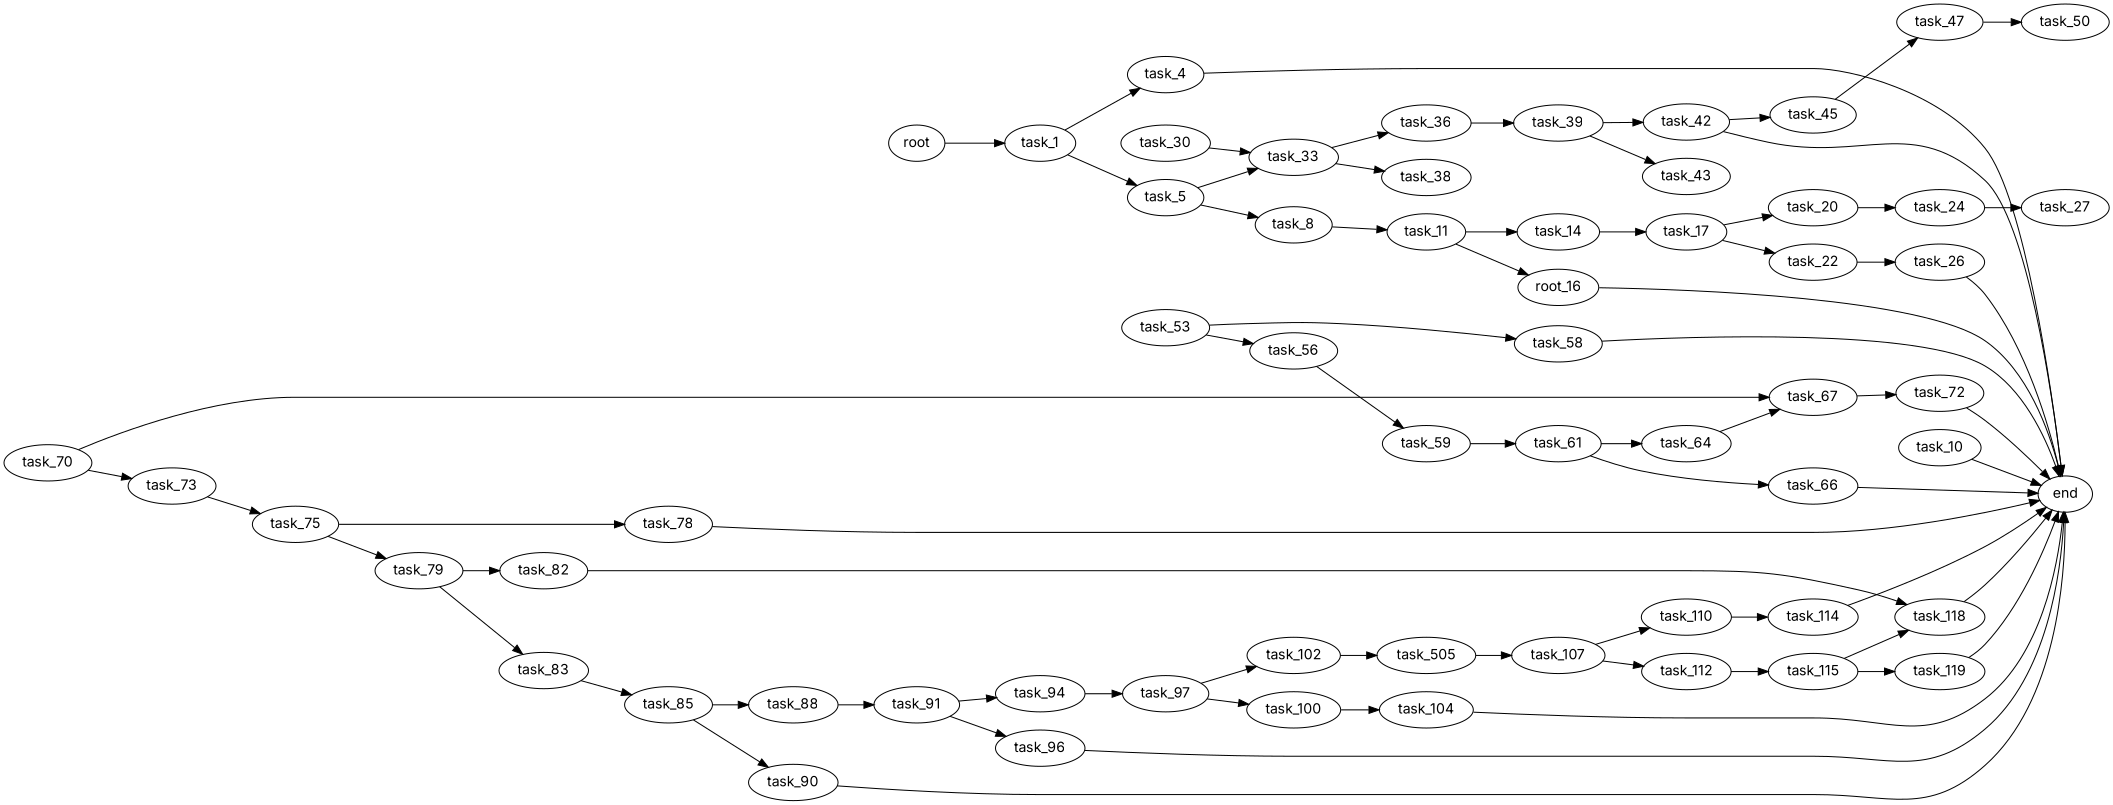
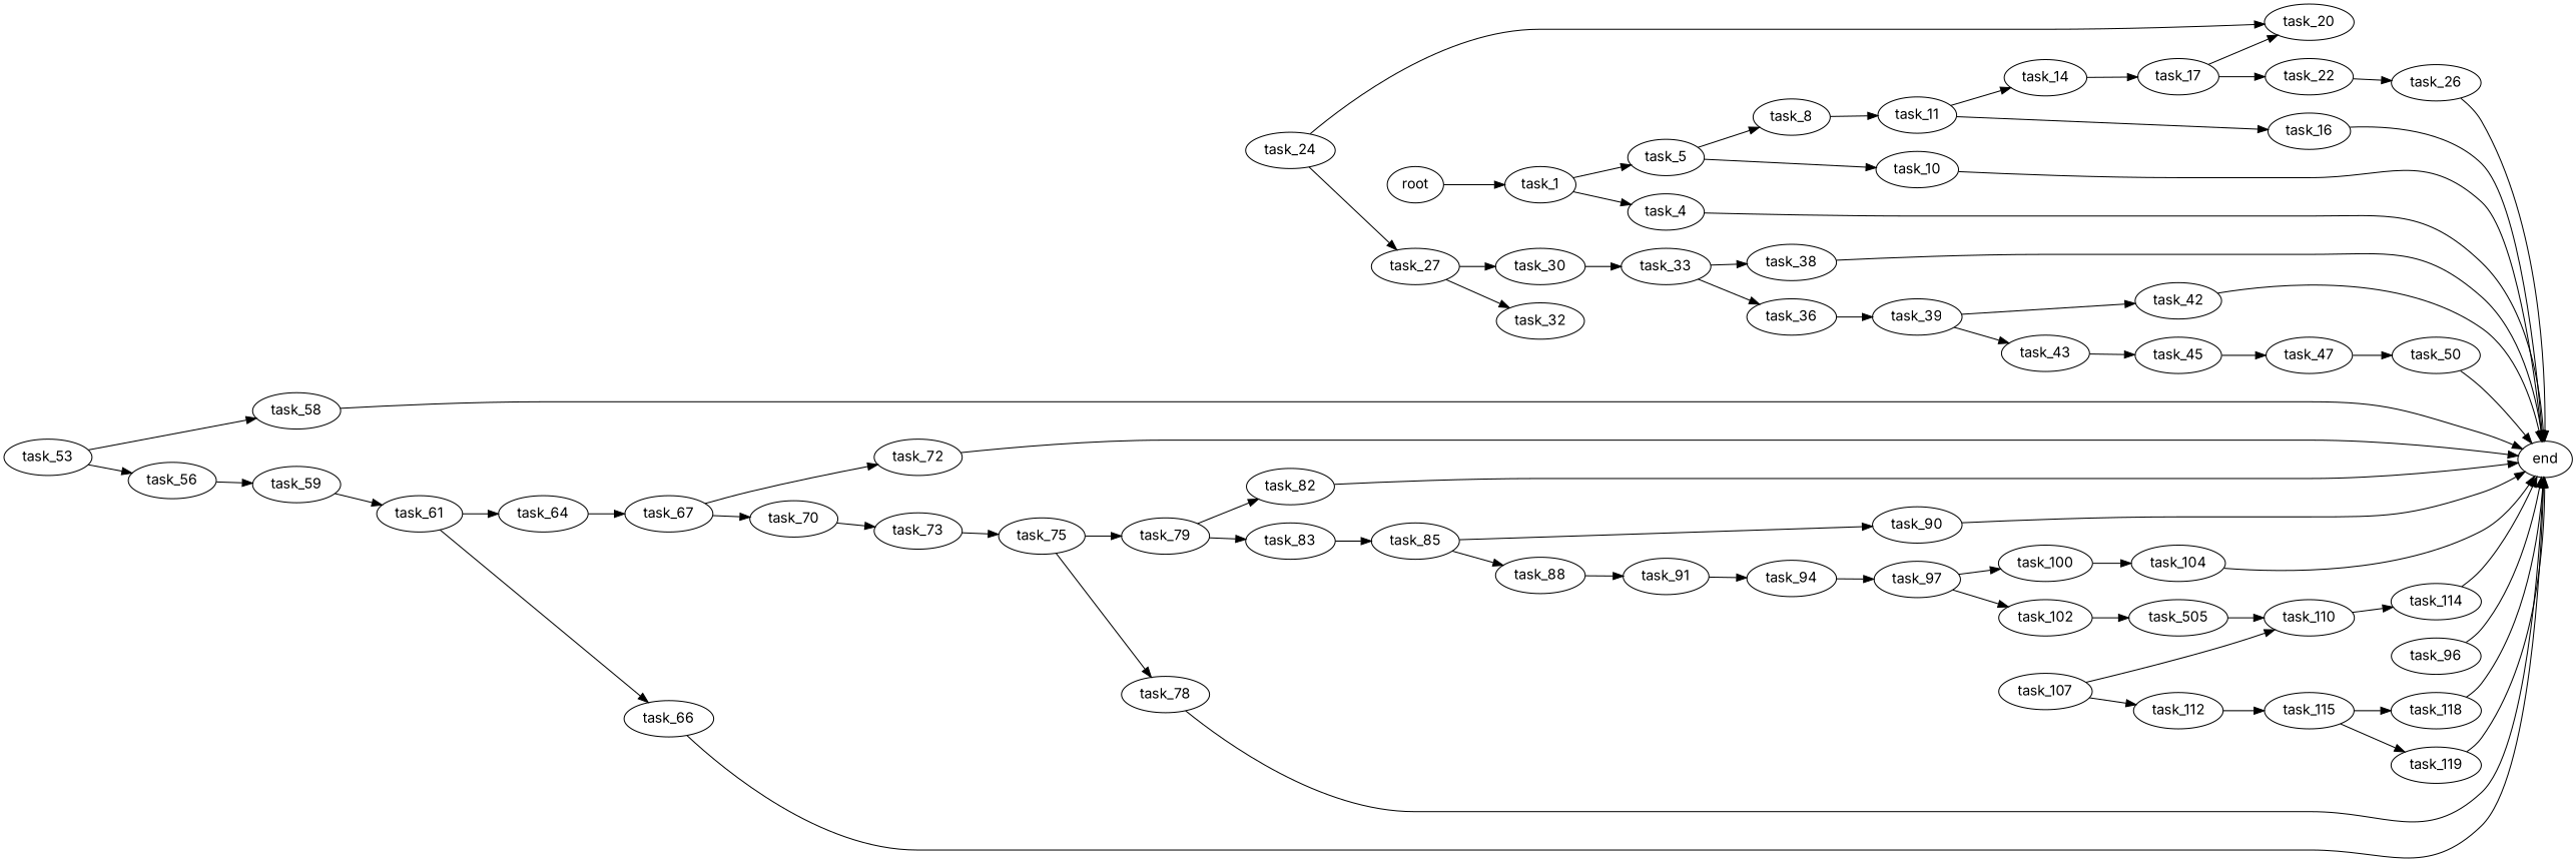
  digraph {
    fontname=Inter
    rankdir=LR
    node [fontname=Inter]
    edge [fontname=Inter]
    root
    task_1
    task_4
    task_5
    end
    task_8
    task_10
    task_11
    task_14
-   task_16 [label=root_16]
+   task_16
    task_17
    task_20
    task_22
    task_24
    task_26
    task_27
    task_30
+   task_32
    task_33
    task_36
    task_38
    task_39
    task_42
    task_43
    task_45
    task_47
    task_50
    task_53
    task_56
    task_58
    task_59
    task_61
    task_64
    task_66
    task_67
    task_70
    task_72
    task_73
    task_75
    task_78
    task_79
    task_82
    task_83
    task_85
    task_88
    task_90
    task_91
    task_94
    task_96
    task_97
    task_100
    task_102
    task_104
    n54 [label=task_505]
    task_107
    task_110
    task_112
    task_114
    task_115
    task_118
    task_119
    root -> task_1
    task_1 -> task_4
    task_1 -> task_5
    task_4 -> end
    task_5 -> task_8
-   task_5 -> task_33
+   task_5 -> task_10
    task_8 -> task_11
    task_10 -> end
    task_11 -> task_14
    task_11 -> task_16
    task_14 -> task_17
    task_16 -> end
    task_17 -> task_20
    task_17 -> task_22
-   task_20 -> task_24
+   task_24 -> task_20
    task_22 -> task_26
    task_24 -> task_27
    task_26 -> end
+   task_27 -> task_30
+   task_27 -> task_32
    task_30 -> task_33
    task_33 -> task_36
    task_33 -> task_38
    task_36 -> task_39
+   task_38 -> end
    task_39 -> task_42
    task_39 -> task_43
    task_42 -> end
-   task_42 -> task_45
+   task_43 -> task_45
    task_45 -> task_47
    task_47 -> task_50
+   task_50 -> end
    task_53 -> task_56
    task_53 -> task_58
    task_56 -> task_59
    task_58 -> end
    task_59 -> task_61
    task_61 -> task_64
    task_61 -> task_66
    task_64 -> task_67
    task_66 -> end
-   task_70 -> task_67
+   task_67 -> task_70
    task_67 -> task_72
    task_70 -> task_73
    task_72 -> end
    task_73 -> task_75
    task_75 -> task_78
    task_75 -> task_79
    task_78 -> end
    task_79 -> task_82
    task_79 -> task_83
-   task_82 -> task_118
+   task_82 -> end
    task_83 -> task_85
    task_85 -> task_88
    task_85 -> task_90
    task_88 -> task_91
    task_90 -> end
    task_91 -> task_94
-   task_91 -> task_96
    task_94 -> task_97
    task_96 -> end
    task_97 -> task_100
    task_97 -> task_102
    task_100 -> task_104
    task_102 -> n54
    task_104 -> end
-   n54 -> task_107
+   n54 -> task_110
    task_107 -> task_110
    task_107 -> task_112
    task_110 -> task_114
    task_112 -> task_115
    task_114 -> end
    task_115 -> task_118
    task_115 -> task_119
    task_118 -> end
    task_119 -> end
  }
